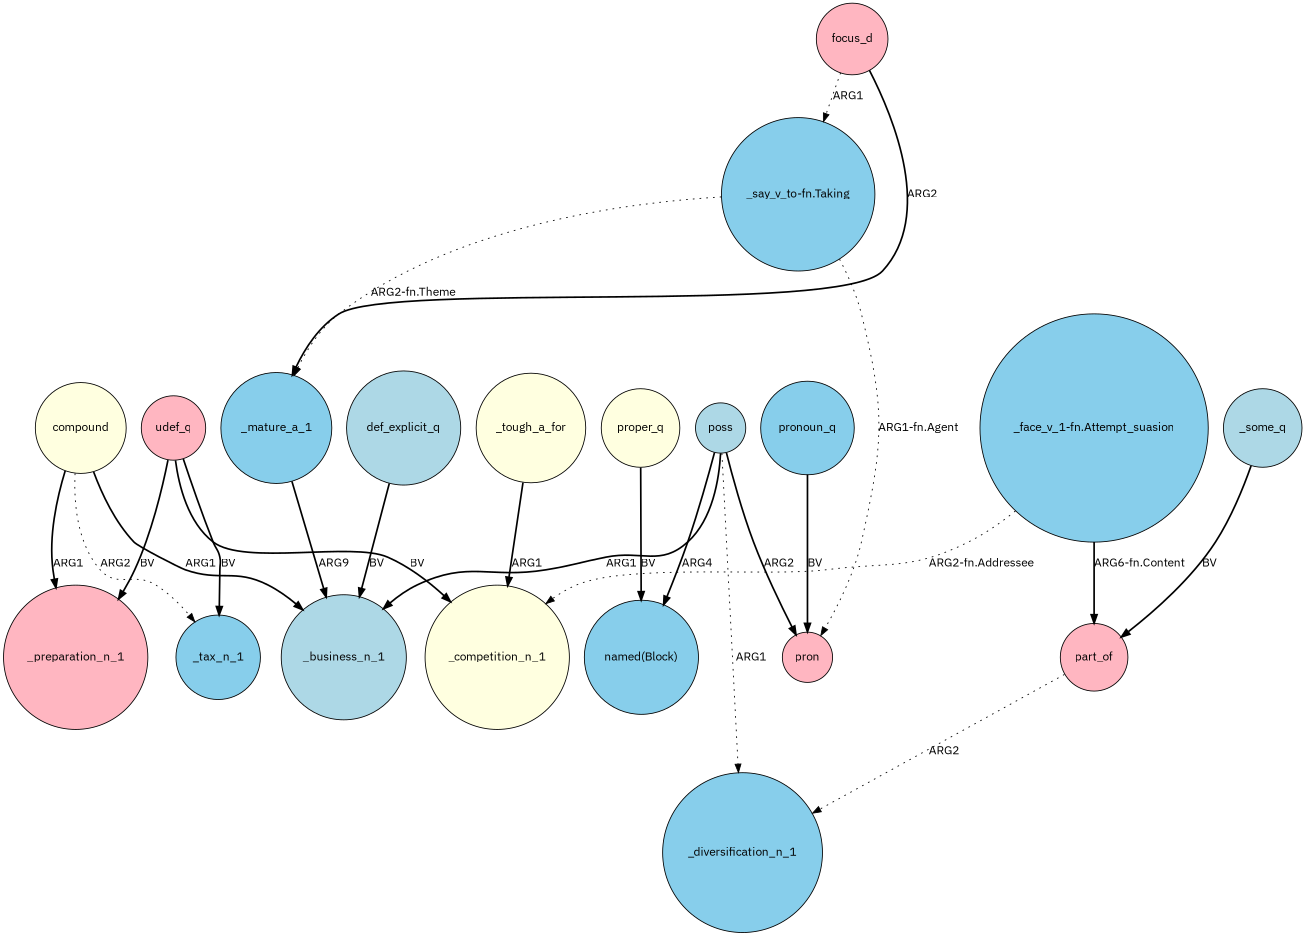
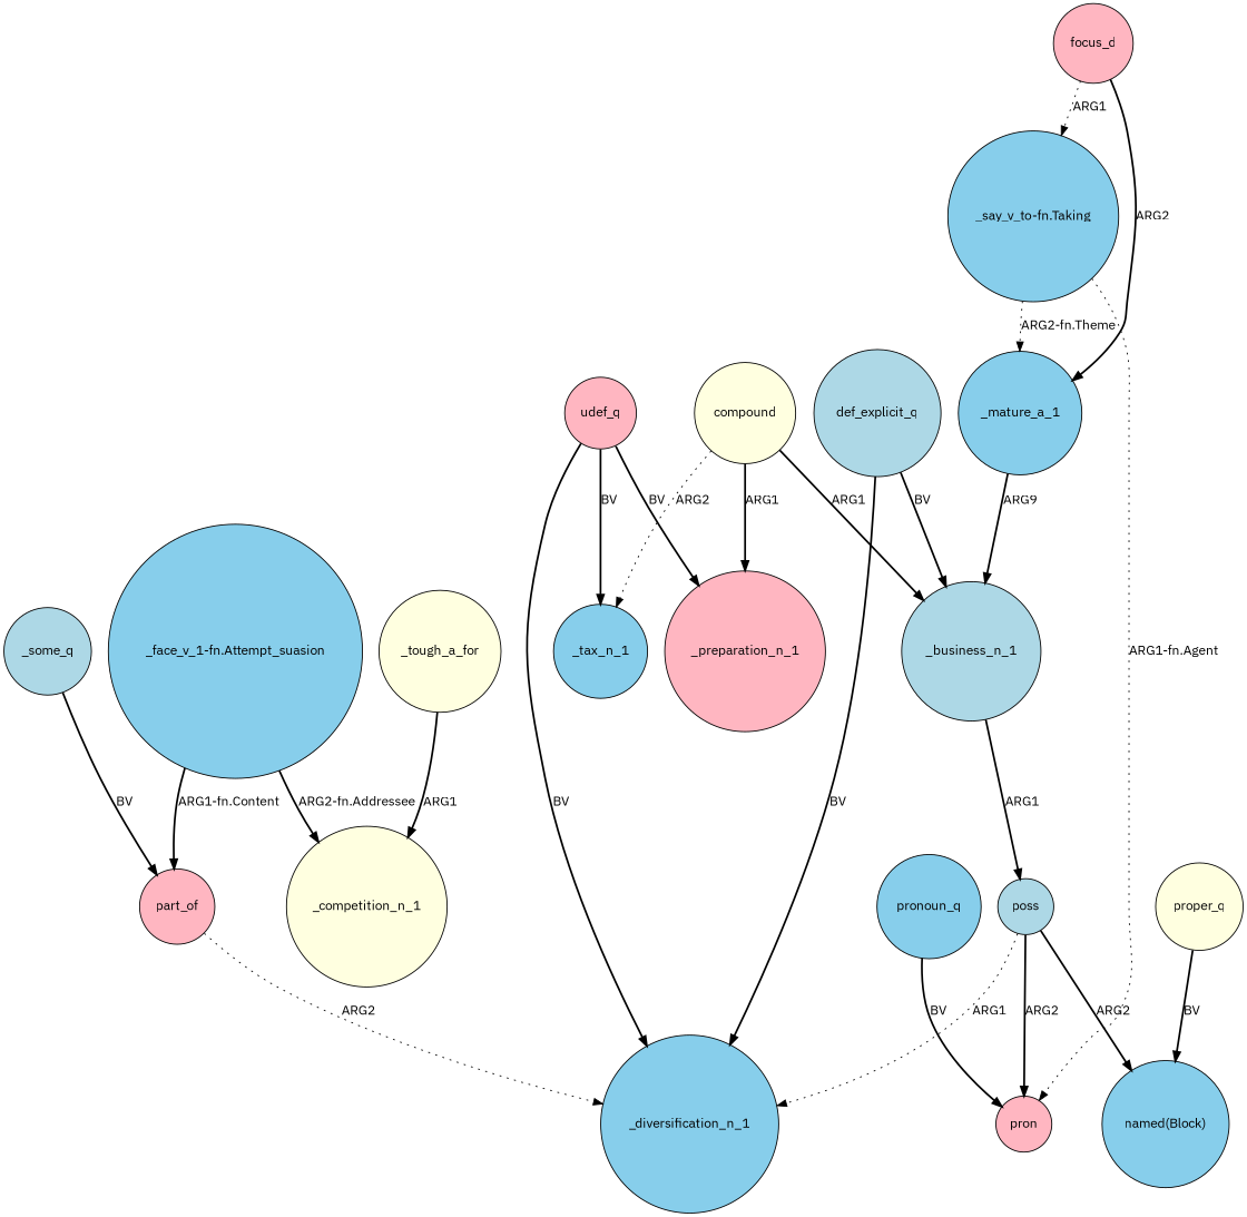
  digraph {
    fontname="IBM Plex Sans"
    node [fillcolor=skyblue fontname="IBM Plex Sans" shape=circle style=filled]
    edge [fontname="IBM Plex Sans" style=bold]
    def_explicit_q [fillcolor=lightblue]
    _business_n_1 [fillcolor=lightblue]
    _diversification_n_1
    part_of [fillcolor=lightpink]
    poss [fillcolor=lightblue]
    pron [fillcolor=lightpink]
    "named(Block)"
    focus_d [fillcolor=lightpink]
    "_say_v_to-fn.Taking"
    _mature_a_1
    udef_q [fillcolor=lightpink]
    _tax_n_1
    _competition_n_1 [fillcolor=lightyellow]
    _preparation_n_1 [fillcolor=lightpink]
    _tough_a_for [fillcolor=lightyellow]
    pronoun_q
    proper_q [fillcolor=lightyellow]
    compound [fillcolor=lightyellow]
    "_face_v_1-fn.Attempt_suasion"
    _some_q [fillcolor=lightblue]
    def_explicit_q -> _business_n_1 [label=BV]
+   def_explicit_q -> _diversification_n_1 [label=BV]
    part_of -> _diversification_n_1 [label=ARG2 style=dotted]
-   poss -> _business_n_1 [label=ARG1]
+   _business_n_1 -> poss [label=ARG1]
    poss -> _diversification_n_1 [label=ARG1 style=dotted]
    poss -> pron [label=ARG2]
-   poss -> "named(Block)" [label=ARG4]
+   poss -> "named(Block)" [label=ARG2]
    focus_d -> "_say_v_to-fn.Taking" [label=ARG1 style=dotted]
    focus_d -> _mature_a_1 [label=ARG2]
    "_say_v_to-fn.Taking" -> pron [label="ARG1-fn.Agent" style=dotted]
    "_say_v_to-fn.Taking" -> _mature_a_1 [label="ARG2-fn.Theme" style=dotted]
    _mature_a_1 -> _business_n_1 [label=ARG9]
    udef_q -> _tax_n_1 [label=BV]
-   udef_q -> _competition_n_1 [label=BV]
+   udef_q -> _diversification_n_1 [label=BV]
    udef_q -> _preparation_n_1 [label=BV]
    _tough_a_for -> _competition_n_1 [label=ARG1]
    pronoun_q -> pron [label=BV]
    proper_q -> "named(Block)" [label=BV]
    compound -> _business_n_1 [label=ARG1]
    compound -> _tax_n_1 [label=ARG2 style=dotted]
    compound -> _preparation_n_1 [label=ARG1]
-   "_face_v_1-fn.Attempt_suasion" -> part_of [label="ARG6-fn.Content"]
-   "_face_v_1-fn.Attempt_suasion" -> _competition_n_1 [label="ARG2-fn.Addressee" style=dotted]
+   "_face_v_1-fn.Attempt_suasion" -> part_of [label="ARG1-fn.Content"]
+   "_face_v_1-fn.Attempt_suasion" -> _competition_n_1 [label="ARG2-fn.Addressee"]
    _some_q -> part_of [label=BV]
  }
